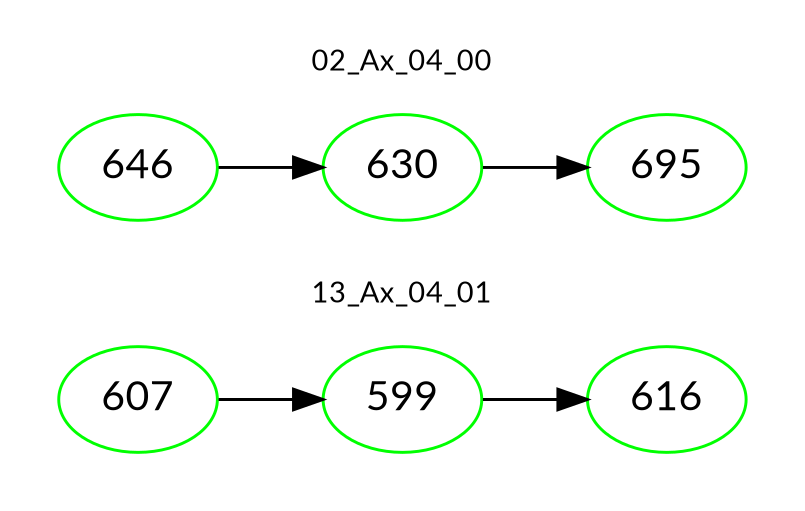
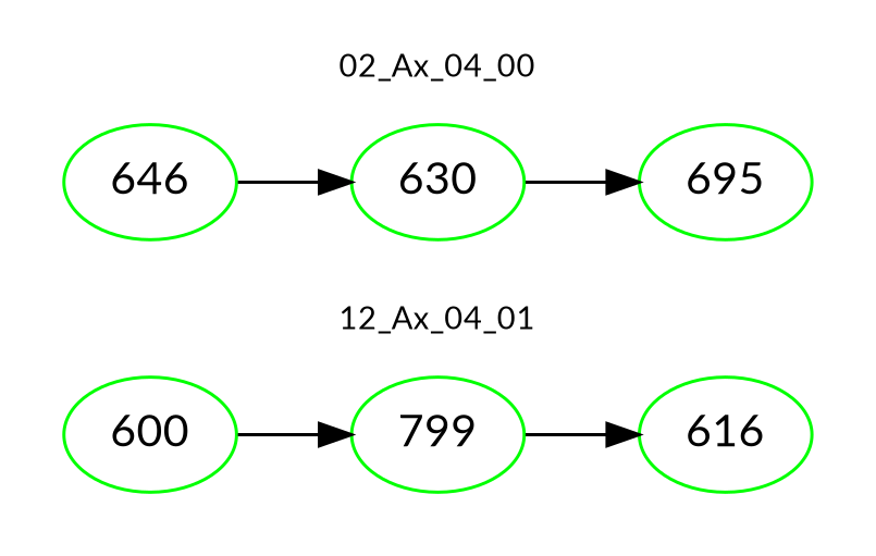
  digraph {
    fontname=Lato
    rankdir=LR
    node [color=green fontname=Lato]
    edge [color=black fontname=Lato]
-   n1 [label=607]
-   n2 [label=599]
+   n1 [label=600]
+   n2 [label=799]
    n3 [label=616]
    n4 [label=646]
    n5 [label=630]
    n6 [label=695]
    subgraph cluster_1 {
      color=white
      fontsize=10
-     label="13_Ax_04_01"
+     label="12_Ax_04_01"
      n1
      n2
      n3
    }
    subgraph cluster_2 {
      color=white
      fontsize=10
      label="02_Ax_04_00"
      n4
      n5
      n6
    }
    n1 -> n2
    n2 -> n3
    n4 -> n5
    n5 -> n6
  }
